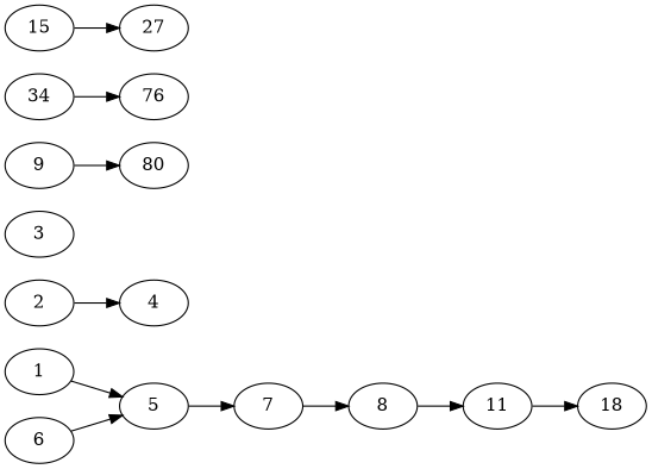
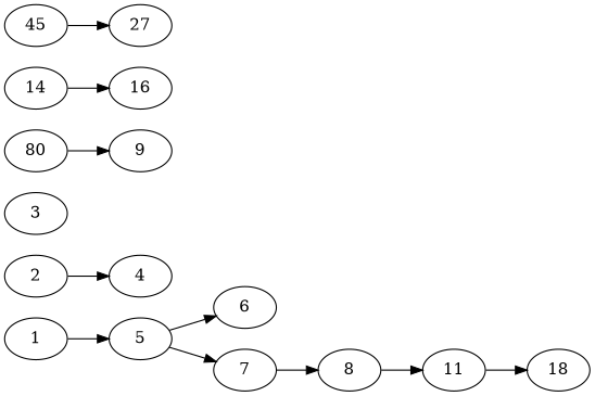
  digraph {
    fontname="DejaVu Serif"
    rankdir=LR
    node [alpha=0.10 fontname="DejaVu Serif"]
    edge [fontname="DejaVu Serif"]
    1 [alpha=0.03 expect_size=322752088639215424]
    5 [expect_size=235669720040733632]
    6 [expect_size=6100459376433301]
    7 [alpha=0.03 expect_size=5395406804215660544]
    2 [alpha=0.06 expect_size=548950580691514688]
    4 [alpha=0.12 expect_size=5745426671627343]
    8 [alpha=0.08 expect_size=136751509714111561728]
    3 [alpha=0.07 expect_size=194761843992550178816]
    11 [alpha=0.05 expect_size=1811674416360700]
    9 [alpha=0.17 expect_size=665483262537401088]
    n11 [expect_size=102704538654066343936 label=80]
    n12 [alpha=0.06 expect_size=1452996956035234 label=18]
-   14 [alpha=0.18 expect_size=128075234569770500096 label=34]
-   16 [alpha=0.17 expect_size=211553508289841024 label=76]
-   15 [alpha=0.01 expect_size=96151350744127664]
+   14 [alpha=0.18 expect_size=128075234569770500096]
+   16 [alpha=0.17 expect_size=211553508289841024]
+   15 [alpha=0.01 expect_size=96151350744127664 label=45]
    n16 [alpha=0.14 expect_size=398035751827746 label=27]
    1 -> 5
-   6 -> 5
+   5 -> 6
    5 -> 7
    7 -> 8
    2 -> 4
    8 -> 11
    11 -> n12
-   9 -> n11
+   n11 -> 9
    14 -> 16
    15 -> n16
  }
